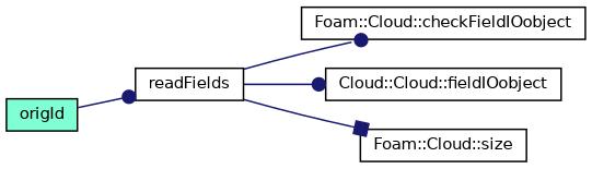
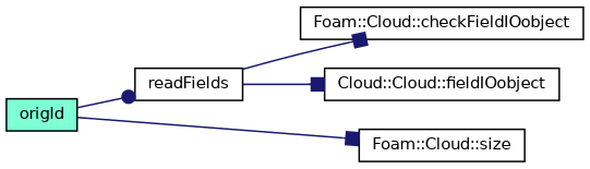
  digraph {
    rankdir=LR
    node [color=black fillcolor=white fontname=Helvetica fontsize=10 shape=record style=filled]
    edge [arrowhead=box color=midnightblue fontname=Helvetica fontsize=10 labelfontname=Helvetica labelfontsize=10 style=solid]
    n1 [fontcolor=black height=0.2 label=readFields width=0.4]
    n2 [height=0.2 label="Foam::Cloud::checkFieldIOobject" width=0.4]
    n3 [height=0.2 label="Cloud::Cloud::fieldIOobject" width=0.4]
    n4 [height=0.2 label="Foam::Cloud::size" width=0.4]
    n5 [fillcolor=aquamarine height=0.2 label=origId width=0.4]
-   n1 -> n2 [arrowhead=dot]
-   n1 -> n3 [arrowhead=dot]
-   n1 -> n4
+   n1 -> n2
+   n1 -> n3
+   n5 -> n4
    n5 -> n1 [arrowhead=dot]
  }
